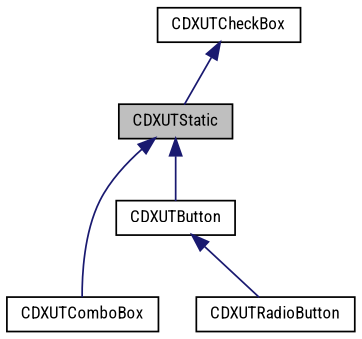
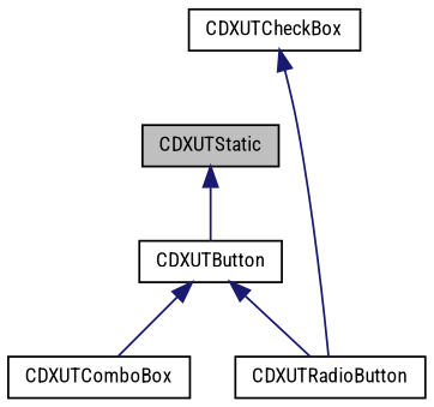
  digraph {
    fontname="Roboto Condensed"
    node [color=black fillcolor=white fontname="Roboto Condensed" fontsize=10 shape=record style=filled]
    edge [color=midnightblue dir=back fontname="Roboto Condensed" fontsize=10 labelfontname=Helvetica labelfontsize=10 style=solid]
    n1 [fillcolor=grey75 fontcolor=black height=0.2 label=CDXUTStatic width=0.4]
    n2 [height=0.2 label=CDXUTButton width=0.4]
    n3 [height=0.2 label=CDXUTComboBox width=0.4]
    n4 [height=0.2 label=CDXUTRadioButton width=0.4]
    n5 [height=0.2 label=CDXUTCheckBox width=0.4]
    n1 -> n2
-   n1 -> n3
+   n2 -> n3
    n2 -> n4
-   n5 -> n1
+   n5 -> n4
  }
